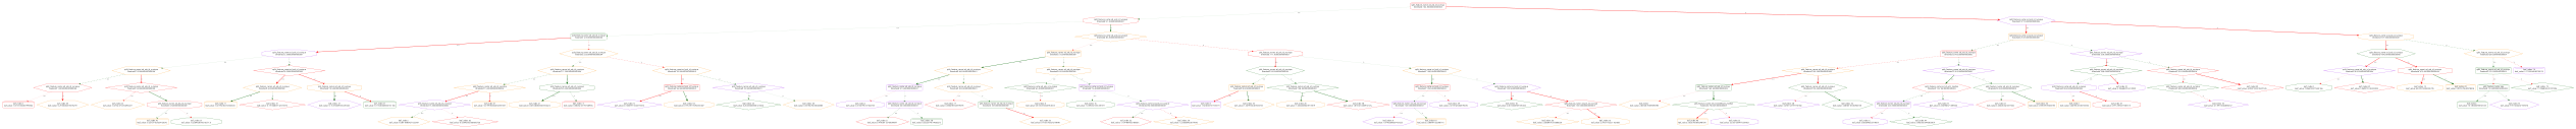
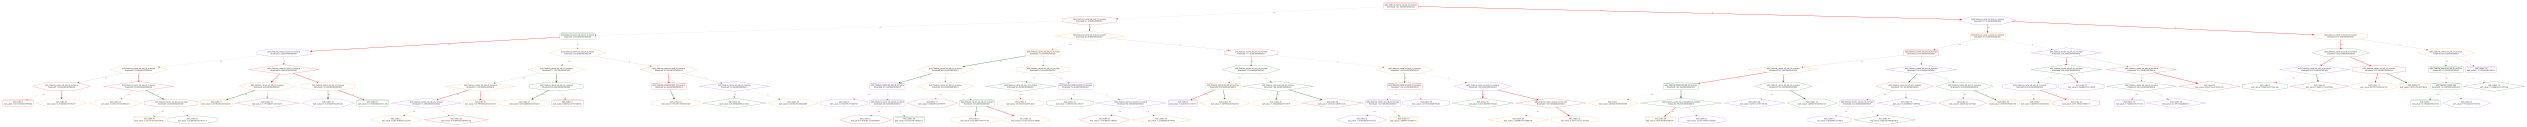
  digraph {
    fontname=Ubuntu
    node [color=darkorange fontname=Ubuntu shape=cylinder]
    edge [arrowhead=vee color=darkgreen fontname=Ubuntu style=bold]
    n1 [color=red label="split_feature_name: ad_ask_id_nunique\nthreshold: 162.50000000000003"]
    n2 [color=red label="split_feature_name: ad_ask_id_nunique\nthreshold: 37.50000000000001" shape=octagon]
    n3 [color=purple label="split_feature_name: ad_ask_id_nunique\nthreshold: 377.50000000000006" shape=hexagon]
    n4 [color=darkgreen label="split_feature_name: ad_ask_id_nunique\nthreshold: 12.500000000000002"]
    n5 [label="split_feature_name: ad_ask_id_nunique\nthreshold: 84.50000000000001" shape=diamond]
    n6 [label="split_feature_name: ad_ask_id_nunique\nthreshold: 255.50000000000003"]
    n7 [label="split_feature_name: ad_ask_id_nunique\nthreshold: 519.5000000000001" shape=octagon]
    n8 [color=purple label="split_feature_name: ad_ask_id_nunique\nthreshold: 5.500000000000001" shape=octagon]
    n9 [label="split_feature_name: ad_ask_id_nunique\nthreshold: 23.500000000000004" shape=hexagon]
    n10 [label="split_feature_name: ad_ask_id_nunique\nthreshold: 57.50000000000001"]
    n11 [color=red label="split_feature_name: ad_ask_id_nunique\nthreshold: 117.50000000000001" shape=octagon]
    n12 [label="split_feature_name: ad_ask_id_nunique\nthreshold: 2.5000000000000004" shape=hexagon]
    n13 [color=red label="split_feature_name: ad_ask_id_nunique\nthreshold: 8.500000000000002" shape=diamond]
    n14 [label="split_feature_name: ad_ask_id_nunique\nthreshold: 17.500000000000004" shape=hexagon]
    n15 [label="split_feature_name: ad_ask_id_nunique\nthreshold: 29.500000000000004" shape=hexagon]
    n16 [color=red label="split_feature_name: ad_ask_id_nunique\nthreshold: 1.5000000000000002" shape=hexagon]
    n17 [color=red label="split_feature_name: ad_ask_id_nunique\nthreshold: 3.5000000000000004" shape=diamond]
    n18 [label="split_feature_name: ad_ask_id_nunique\nthreshold: 6.500000000000001" shape=hexagon]
    n19 [label="split_feature_name: ad_ask_id_nunique\nthreshold: 10.500000000000002" shape=octagon]
    n20 [color=red label="leaf_index: 0\nleaf_value: -0.3141844827995842"]
    n21 [label="leaf_index: 48\nleaf_value: -0.2952002576595291" shape=hexagon]
    n22 [label="leaf_index: 22\nleaf_value: -0.27623732106932275" shape=hexagon]
    n23 [color=red label="split_feature_name: ad_ask_id_nunique\nthreshold: 4.500000000000001" shape=octagon]
    n24 [label="leaf_index: 42\nleaf_value: -0.25737423624120015"]
    n25 [color=darkgreen label="leaf_index: 57\nleaf_value: -0.23846387921627135" shape=octagon]
    n26 [label="leaf_index: 11\nleaf_value: -0.21950364725443244"]
    n27 [color=red label="leaf_index: 51\nleaf_value: -0.19136847732475373" shape=diamond]
    n28 [color=purple label="leaf_index: 27\nleaf_value: -0.15374409355639226" shape=hexagon]
    n29 [color=darkgreen label="leaf_index: 49\nleaf_value: -0.11608448334161166"]
    n30 [label="split_feature_name: ad_ask_id_nunique\nthreshold: 15.500000000000002" shape=diamond]
    n31 [color=darkgreen label="split_feature_name: ad_ask_id_nunique\nthreshold: 20.500000000000004" shape=octagon]
    n32 [color=red label="split_feature_name: ad_ask_id_nunique\nthreshold: 26.500000000000004"]
    n33 [color=purple label="split_feature_name: ad_ask_id_nunique\nthreshold: 33.50000000000001" shape=diamond]
    n34 [color=purple label="split_feature_name: ad_ask_id_nunique\nthreshold: 13.500000000000002" shape=diamond]
    n35 [label="leaf_index: 47\nleaf_value: -0.019950442650059547"]
    n36 [label="leaf_index: 21\nleaf_value: 0.025548845364746022" shape=octagon]
    n37 [color=red label="leaf_index: 41\nleaf_value: 0.08262372707289657"]
    n38 [label="leaf_index: 5\nleaf_value: -0.0871880427122009" shape=hexagon]
    n39 [color=red label="leaf_index: 62\nleaf_value: -0.05943953568692756" shape=diamond]
-   n40 [color=purple label="leaf_index: 10\nleaf_value: 0.14009715506775353" shape=diamond]
    n41 [label="leaf_index: 50\nleaf_value: 0.19723911092455587" shape=octagon]
    n42 [color=darkgreen label="leaf_index: 23\nleaf_value: 0.26453603838123424" shape=diamond]
    n43 [label="leaf_index: 40\nleaf_value: 0.3378476034044885" shape=hexagon]
    n44 [label="split_feature_name: ad_ask_id_nunique\nthreshold: 46.50000000000001" shape=hexagon]
    n45 [label="split_feature_name: ad_ask_id_nunique\nthreshold: 69.50000000000001" shape=octagon]
    n46 [color=darkgreen label="split_feature_name: ad_ask_id_nunique\nthreshold: 99.50000000000001" shape=hexagon]
    n47 [label="split_feature_name: ad_ask_id_nunique\nthreshold: 138.50000000000003" shape=hexagon]
    n48 [color=purple label="split_feature_name: ad_ask_id_nunique\nthreshold: 41.50000000000001"]
    n49 [label="split_feature_name: ad_ask_id_nunique\nthreshold: 50.50000000000001" shape=hexagon]
    n50 [color=darkgreen label="split_feature_name: ad_ask_id_nunique\nthreshold: 63.50000000000001" shape=diamond]
    n51 [color=purple label="split_feature_name: ad_ask_id_nunique\nthreshold: 76.50000000000001"]
    n52 [color=purple label="leaf_index: 2\nleaf_value: 0.4136796317662735" shape=octagon]
    n53 [color=purple label="split_feature_name: ad_ask_id_nunique\nthreshold: 44.50000000000001"]
    n54 [color=red label="leaf_index: 17\nleaf_value: 0.5864981029795951" shape=hexagon]
    n55 [color=darkgreen label="split_feature_name: ad_ask_id_nunique\nthreshold: 53.50000000000001"]
    n56 [color=red label="leaf_index: 37\nleaf_value: 0.47958112783099877" shape=hexagon]
    n57 [color=darkgreen label="leaf_index: 58\nleaf_value: 0.5322974514665275"]
+   n58 [label="leaf_index: 33\nleaf_value: 0.6554907154477259" shape=octagon]
    n59 [label="leaf_index: 56\nleaf_value: 0.7187276327279898" shape=hexagon]
    n60 [label="leaf_index: 8\nleaf_value: 0.8134516320963033" shape=octagon]
    n61 [color=darkgreen label="leaf_index: 16\nleaf_value: 1.0490521435349371" shape=octagon]
    n62 [color=purple label="split_feature_name: ad_ask_id_nunique\nthreshold: 80.50000000000001" shape=diamond]
    n63 [color=red label="leaf_index: 32\nleaf_value: 1.1544899321808213" shape=hexagon]
    n64 [label="leaf_index: 59\nleaf_value: 1.232080455877842" shape=diamond]
    n65 [label="split_feature_name: ad_ask_id_nunique\nthreshold: 90.50000000000001"]
    n66 [color=darkgreen label="split_feature_name: ad_ask_id_nunique\nthreshold: 108.50000000000001" shape=diamond]
    n67 [color=red label="split_feature_name: ad_ask_id_nunique\nthreshold: 129.50000000000003"]
    n68 [color=purple label="split_feature_name: ad_ask_id_nunique\nthreshold: 149.50000000000003" shape=hexagon]
    n69 [color=purple label="leaf_index: 4\nleaf_value: 1.326842731745391"]
    n70 [label="leaf_index: 43\nleaf_value: 1.4679556409355734" shape=hexagon]
    n71 [label="leaf_index: 20\nleaf_value: 1.6362448604917819" shape=octagon]
    n72 [color=red label="leaf_index: 38\nleaf_value: 1.8165012589121252" shape=diamond]
    n73 [color=purple label="split_feature_name: ad_ask_id_nunique\nthreshold: 125.50000000000001"]
    n74 [color=purple label="leaf_index: 39\nleaf_value: 2.2159424468194056" shape=octagon]
    n75 [color=darkgreen label="leaf_index: 18\nleaf_value: 2.4012440929335623" shape=diamond]
    n76 [color=red label="split_feature_name: ad_ask_id_nunique\nthreshold: 155.50000000000003" shape=diamond]
    n77 [color=purple label="leaf_index: 9\nleaf_value: 1.9790369830412025" shape=hexagon]
    n78 [label="leaf_index: 61\nleaf_value: 2.089991322987115"]
    n79 [label="leaf_index: 36\nleaf_value: 2.5668476373686206" shape=diamond]
    n80 [label="leaf_index: 60\nleaf_value: 2.7007175221162685" shape=octagon]
    n81 [color=red label="split_feature_name: ad_ask_id_nunique\nthreshold: 204.50000000000003"]
    n82 [color=purple label="split_feature_name: ad_ask_id_nunique\nthreshold: 306.50000000000006" shape=diamond]
    n83 [color=darkgreen label="split_feature_name: ad_ask_id_nunique\nthreshold: 434.50000000000006" shape=hexagon]
    n84 [label="split_feature_name: ad_ask_id_nunique\nthreshold: 629.5000000000001" shape=hexagon]
    n85 [label="split_feature_name: ad_ask_id_nunique\nthreshold: 185.50000000000003" shape=diamond]
    n86 [color=purple label="split_feature_name: ad_ask_id_nunique\nthreshold: 232.50000000000003" shape=diamond]
    n87 [color=darkgreen label="split_feature_name: ad_ask_id_nunique\nthreshold: 288.50000000000006" shape=diamond]
    n88 [color=red label="split_feature_name: ad_ask_id_nunique\nthreshold: 353.50000000000006" shape=diamond]
    n89 [color=darkgreen label="split_feature_name: ad_ask_id_nunique\nthreshold: 169.50000000000003"]
    n90 [color=darkgreen label="split_feature_name: ad_ask_id_nunique\nthreshold: 194.50000000000003" shape=hexagon]
    n91 [color=red label="split_feature_name: ad_id_pctr_median\nthreshold: 12.218250000000003" shape=hexagon]
    n92 [color=darkgreen label="split_feature_name: ad_ask_id_nunique\nthreshold: 243.50000000000003" shape=hexagon]
    n93 [label="leaf_index: 1\nleaf_value: 2.8354819859095985" shape=hexagon]
    n94 [color=darkgreen label="split_feature_name: ad_id_totalExpm_median\nthreshold: 736.6010000000001" shape=diamond]
    n95 [color=purple label="leaf_index: 28\nleaf_value: 3.2921572977701823" shape=diamond]
    n96 [color=darkgreen label="leaf_index: 52\nleaf_value: 3.4858718182963706" shape=hexagon]
    n97 [label="leaf_index: 46\nleaf_value: 3.0267058952487247"]
    n98 [color=purple label="leaf_index: 53\nleaf_value: 3.2507339477539063" shape=octagon]
    n99 [color=purple label="split_feature_name: ad_ask_id_nunique\nthreshold: 220.50000000000003"]
    n100 [color=purple label="leaf_index: 31\nleaf_value: 4.236968571589544" shape=diamond]
    n101 [color=red label="leaf_index: 26\nleaf_value: 4.206283424377442" shape=hexagon]
    n102 [label="leaf_index: 54\nleaf_value: 4.39659595633787"]
    n103 [color=purple label="leaf_index: 12\nleaf_value: 3.68284653379859" shape=octagon]
    n104 [color=darkgreen label="leaf_index: 44\nleaf_value: 3.9620505445830676" shape=diamond]
    n105 [color=purple label="split_feature_name: ad_ask_id_nunique\nthreshold: 269.50000000000006" shape=octagon]
    n106 [color=purple label="leaf_index: 30\nleaf_value: 5.326682976313999" shape=octagon]
    n107 [color=darkgreen label="split_feature_name: ad_ask_id_nunique\nthreshold: 328.50000000000006" shape=diamond]
    n108 [color=red label="leaf_index: 85\nleaf_value: 6.5987253210679535" shape=diamond]
    n109 [label="leaf_index: 6\nleaf_value: 4.6678544182733654"]
    n110 [color=red label="leaf_index: 45\nleaf_value: 4.9712490277585735" shape=octagon]
+   n111 [color=purple label="leaf_index: 13\nleaf_value: 5.762840507075472"]
    n112 [color=purple label="leaf_index: 34\nleaf_value: 6.139913262883457" shape=diamond]
    n113 [color=purple label="split_feature_name: ad_ask_id_nunique\nthreshold: 403.50000000000006" shape=diamond]
    n114 [color=red label="split_feature_name: ad_ask_id_nunique\nthreshold: 475.00000000000006" shape=octagon]
    n115 [color=darkgreen label="split_feature_name: ad_ask_id_nunique\nthreshold: 570.5000000000001"]
    n116 [color=purple label="leaf_index: 14\nleaf_value: 12.193284289790135"]
    n117 [color=darkgreen label="leaf_index: 3\nleaf_value: 7.066095377604166" shape=octagon]
    n118 [color=red label="leaf_index: 29\nleaf_value: 7.669375518223025" shape=diamond]
    n119 [label="leaf_index: 15\nleaf_value: 8.227875504403745" shape=octagon]
    n120 [label="leaf_index: 24\nleaf_value: 9.091470650978458"]
    n121 [color=darkgreen label="split_feature_name: age\nthreshold: 12.500000000000002"]
    n122 [color=darkgreen label="leaf_index: 19\nleaf_value: 11.006854529747596" shape=diamond]
    n123 [color=darkgreen label="leaf_index: 7\nleaf_value: 10.18040490492335"]
    n124 [color=purple label="leaf_index: 55\nleaf_value: 9.911444287109376" shape=hexagon]
    n1 -> n2 [label="<=" style=dotted]
    n1 -> n3 [color=red label=">"]
    n2 -> n4 [arrowhead=tee label="<=" style=dotted]
    n2 -> n5 [arrowhead=normal label=">"]
    n3 -> n6 [color=red label="<="]
    n3 -> n7 [arrowhead=normal color=red label=">"]
    n4 -> n8 [color=red label="<="]
    n4 -> n9 [arrowhead=tee color=red label=">" style=dashed]
    n5 -> n10 [arrowhead=tee color=red label="<=" style=dotted]
    n5 -> n11 [arrowhead=normal color=red label=">" style=dashed]
    n6 -> n81 [arrowhead=tee label="<=" style=dashed]
    n6 -> n82 [label=">" style=dotted]
    n7 -> n83 [arrowhead=tee color=red label="<="]
    n7 -> n84 [label=">" style=dashed]
    n8 -> n12 [arrowhead=tee label="<=" style=dotted]
    n8 -> n13 [arrowhead=normal label=">" style=dashed]
    n9 -> n14 [arrowhead=normal label="<=" style=dotted]
    n9 -> n15 [arrowhead=normal color=red label=">" style=dashed]
    n10 -> n44 [arrowhead=normal label="<="]
    n10 -> n45 [arrowhead=tee label=">" style=dashed]
    n11 -> n46 [arrowhead=tee color=red label="<="]
    n11 -> n47 [arrowhead=normal label=">" style=dotted]
    n12 -> n16 [label="<=" style=dashed]
    n12 -> n17 [arrowhead=tee color=red label=">"]
    n13 -> n18 [color=red label="<="]
    n13 -> n19 [arrowhead=tee color=red label=">"]
    n14 -> n30 [label="<=" style=dashed]
    n14 -> n31 [label=">"]
    n15 -> n32 [arrowhead=tee color=red label="<="]
    n15 -> n33 [label=">" style=dashed]
    n16 -> n20 [arrowhead=tee color=red label="<=" style=dotted]
    n16 -> n21 [color=red label=">"]
    n17 -> n22 [arrowhead=tee color=red label="<=" style=dashed]
    n17 -> n23 [arrowhead=normal label=">"]
    n18 -> n26 [arrowhead=normal label="<="]
    n18 -> n27 [arrowhead=normal label=">" style=dashed]
    n19 -> n28 [label="<="]
    n19 -> n29 [arrowhead=tee color=red label=">"]
    n23 -> n24 [arrowhead=tee label="<=" style=dashed]
    n23 -> n25 [color=red label=">" style=dotted]
    n30 -> n34 [arrowhead=tee color=red label="<="]
    n30 -> n35 [arrowhead=tee color=red label=">"]
    n31 -> n36 [label="<="]
    n31 -> n37 [label=">" style=dashed]
-   n32 -> n40 [arrowhead=normal color=red label="<="]
    n32 -> n41 [label=">"]
    n33 -> n42 [arrowhead=normal label="<=" style=dashed]
    n33 -> n43 [label=">" style=dotted]
    n34 -> n38 [label="<=" style=dashed]
    n34 -> n39 [color=red label=">" style=dotted]
    n44 -> n48 [label="<="]
    n44 -> n49 [label=">" style=dashed]
    n45 -> n50 [arrowhead=tee label="<=" style=dotted]
    n45 -> n51 [arrowhead=tee label=">" style=dashed]
    n46 -> n65 [label="<=" style=dashed]
    n46 -> n66 [label=">" style=dashed]
    n47 -> n67 [arrowhead=normal label="<="]
    n47 -> n68 [arrowhead=normal label=">" style=dotted]
    n48 -> n52 [arrowhead=tee color=red label="<=" style=dotted]
    n48 -> n53 [arrowhead=tee label=">" style=dotted]
    n49 -> n54 [arrowhead=tee color=red label="<=" style=dotted]
    n49 -> n55 [arrowhead=tee label=">" style=dotted]
    n50 -> n60 [color=red label="<=" style=dashed]
    n51 -> n61 [arrowhead=normal label="<=" style=dotted]
    n51 -> n62 [label=">" style=dotted]
    n53 -> n56 [arrowhead=tee label="<=" style=dashed]
    n53 -> n57 [arrowhead=normal label=">" style=dotted]
+   n55 -> n58 [arrowhead=normal label="<="]
    n55 -> n59 [arrowhead=normal color=red label=">"]
    n62 -> n63 [arrowhead=normal label="<=" style=dashed]
    n62 -> n64 [color=red label=">" style=dashed]
    n65 -> n69 [arrowhead=tee color=red label="<="]
    n65 -> n70 [arrowhead=tee label=">"]
    n66 -> n71 [arrowhead=tee label="<="]
    n66 -> n72 [label=">"]
    n67 -> n73 [arrowhead=tee label="<=" style=dotted]
    n67 -> n74 [color=red label=">" style=dotted]
    n68 -> n75 [color=red label="<="]
    n68 -> n76 [color=red label=">"]
    n73 -> n77 [color=red label="<=" style=dotted]
    n73 -> n78 [arrowhead=normal label=">" style=dashed]
    n76 -> n79 [arrowhead=normal color=red label="<=" style=dotted]
    n76 -> n80 [color=red label=">"]
    n81 -> n85 [color=red label="<=" style=dashed]
    n81 -> n86 [label=">" style=dashed]
    n82 -> n87 [arrowhead=tee color=red label="<="]
    n82 -> n88 [arrowhead=tee label=">" style=dashed]
    n83 -> n113 [arrowhead=tee color=red label="<="]
    n83 -> n114 [arrowhead=tee color=red label=">"]
    n84 -> n115 [label="<=" style=dashed]
    n84 -> n116 [arrowhead=normal color=red label=">" style=dashed]
    n85 -> n89 [arrowhead=normal color=red label="<="]
    n85 -> n90 [color=red label=">"]
    n86 -> n91 [label="<="]
    n86 -> n92 [arrowhead=normal label=">" style=dashed]
    n87 -> n105 [arrowhead=normal label="<=" style=dashed]
    n87 -> n106 [color=red label=">"]
    n88 -> n107 [arrowhead=normal color=red label="<=" style=dashed]
    n88 -> n108 [color=red label=">"]
    n89 -> n93 [arrowhead=normal color=red label="<=" style=dotted]
    n89 -> n94 [label=">"]
    n90 -> n95 [arrowhead=tee color=red label="<=" style=dotted]
    n90 -> n96 [arrowhead=normal label=">"]
    n91 -> n99 [arrowhead=normal label="<=" style=dashed]
    n91 -> n100 [arrowhead=normal label=">" style=dashed]
    n92 -> n101 [arrowhead=normal label="<=" style=dashed]
    n92 -> n102 [arrowhead=tee label=">"]
    n94 -> n97 [arrowhead=normal color=red label="<="]
    n94 -> n98 [color=red label=">" style=dashed]
    n99 -> n103 [arrowhead=tee color=red label="<=" style=dashed]
    n99 -> n104 [arrowhead=normal label=">" style=dotted]
    n105 -> n109 [arrowhead=normal color=red label="<=" style=dotted]
    n105 -> n110 [arrowhead=tee color=red label=">"]
+   n107 -> n111 [color=red label="<=" style=dashed]
    n107 -> n112 [color=red label=">" style=dashed]
    n113 -> n117 [color=red label="<=" style=dotted]
    n113 -> n118 [arrowhead=normal label=">"]
    n114 -> n119 [color=red label="<="]
    n114 -> n120 [label=">"]
    n115 -> n121 [arrowhead=tee color=red label="<=" style=dashed]
    n115 -> n122 [color=red label=">" style=dotted]
    n121 -> n123 [arrowhead=normal label="<=" style=dashed]
    n121 -> n124 [label=">" style=dashed]
  }
